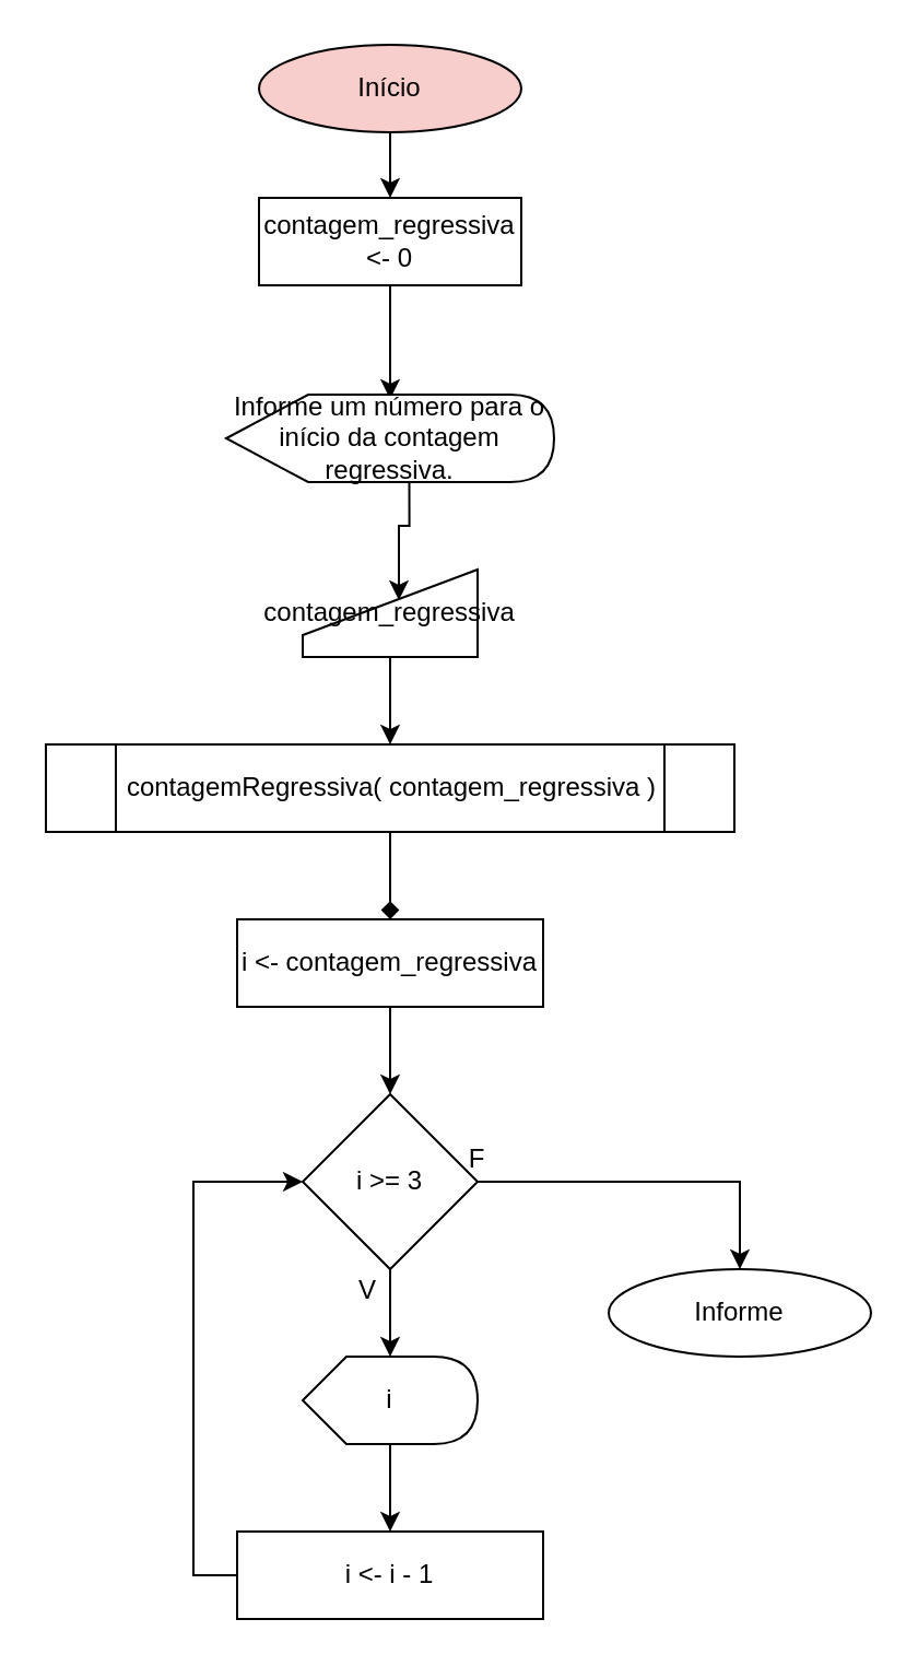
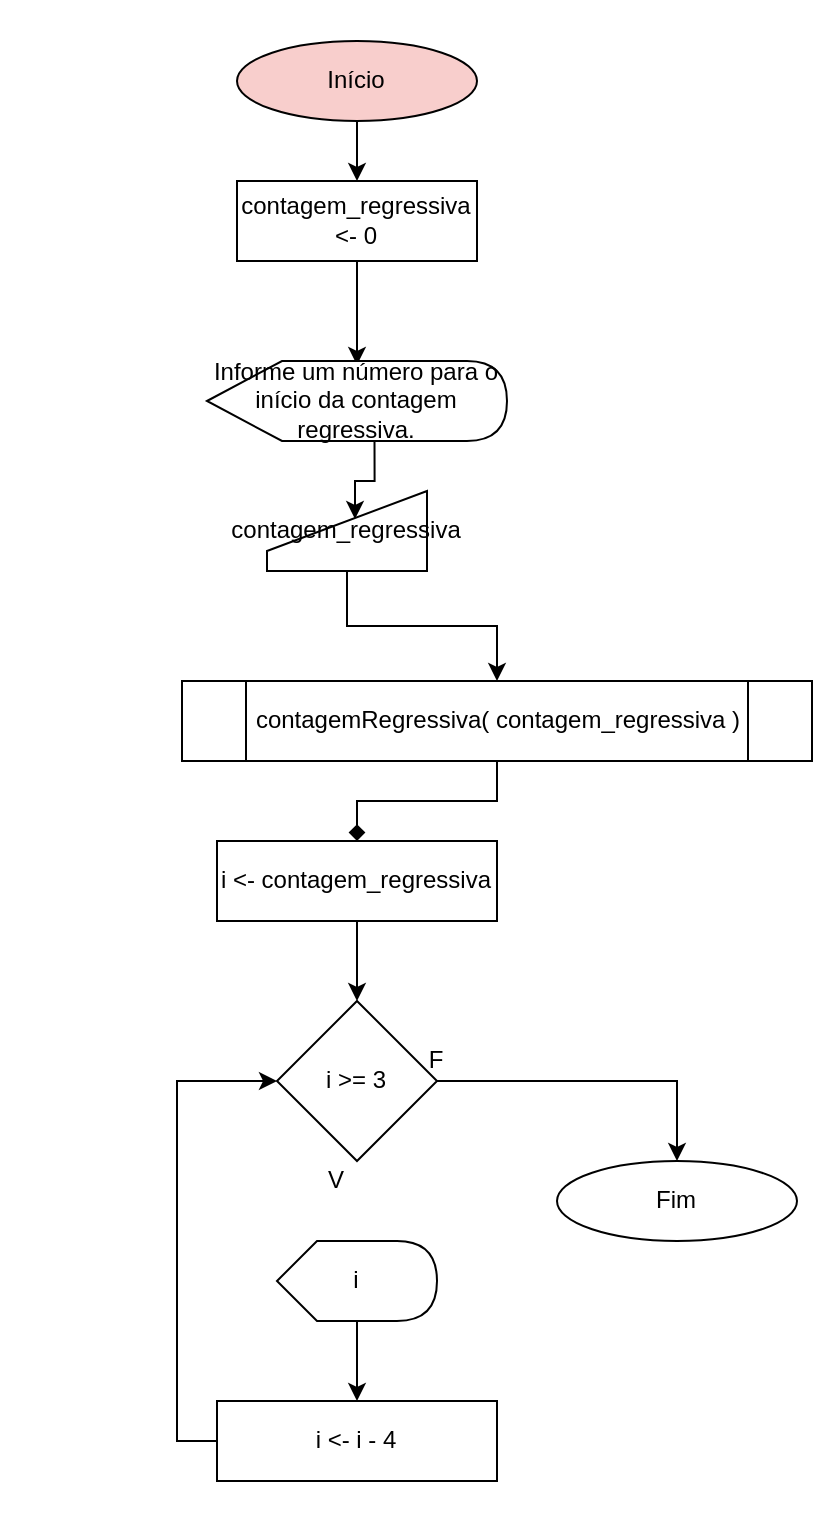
  <mxCell id="0" />
  <mxCell id="1" parent="0" />
  <mxCell id="2" style="edgeStyle=orthogonalEdgeStyle;rounded=0;orthogonalLoop=1;jettySize=auto;html=1;exitX=0.5;exitY=1;exitDx=0;exitDy=0;entryX=0.5;entryY=0;entryDx=0;entryDy=0;" parent="1" source="3" target="8" edge="1"><mxGeometry relative="1" as="geometry" /></mxCell>
  <mxCell id="3" value="Início" style="ellipse;whiteSpace=wrap;html=1;fillColor=#f8cecc;" parent="1" vertex="1"><mxGeometry x="118" y="20" width="120" height="40" as="geometry" /></mxCell>
- <mxCell id="4" value="Informe" style="ellipse;whiteSpace=wrap;html=1;" parent="1" vertex="1"><mxGeometry x="278" y="580" width="120" height="40" as="geometry" /></mxCell>
+ <mxCell id="4" value="Fim" style="ellipse;whiteSpace=wrap;html=1;" parent="1" vertex="1"><mxGeometry x="278" y="580" width="120" height="40" as="geometry" /></mxCell>
  <mxCell id="5" style="edgeStyle=orthogonalEdgeStyle;rounded=0;orthogonalLoop=1;jettySize=auto;html=1;exitX=0.5;exitY=1;exitDx=0;exitDy=0;entryX=0.5;entryY=0;entryDx=0;entryDy=0;endArrow=diamond;" parent="1" source="6" target="14" edge="1"><mxGeometry relative="1" as="geometry" /></mxCell>
- <mxCell id="6" value="contagemRegressiva( contagem_regressiva )" style="shape=process;whiteSpace=wrap;html=1;backgroundOutline=1;" parent="1" vertex="1"><mxGeometry x="20.5" y="340" width="315" height="40" as="geometry" /></mxCell>
+ <mxCell id="6" value="contagemRegressiva( contagem_regressiva )" style="shape=process;whiteSpace=wrap;html=1;backgroundOutline=1;" parent="1" vertex="1"><mxGeometry x="90.5" y="340" width="315" height="40" as="geometry" /></mxCell>
  <mxCell id="7" style="edgeStyle=orthogonalEdgeStyle;rounded=0;orthogonalLoop=1;jettySize=auto;html=1;exitX=0.5;exitY=1;exitDx=0;exitDy=0;entryX=0.5;entryY=0.05;entryDx=0;entryDy=0;entryPerimeter=0;" parent="1" source="8" target="10" edge="1"><mxGeometry relative="1" as="geometry" /></mxCell>
  <mxCell id="8" value="contagem_regressiva &amp;lt;- 0" style="rounded=0;whiteSpace=wrap;html=1;" parent="1" vertex="1"><mxGeometry x="118" y="90" width="120" height="40" as="geometry" /></mxCell>
  <mxCell id="9" style="edgeStyle=orthogonalEdgeStyle;rounded=0;orthogonalLoop=1;jettySize=auto;html=1;exitX=0;exitY=0;exitDx=83.75;exitDy=40;exitPerimeter=0;entryX=0.55;entryY=0.35;entryDx=0;entryDy=0;entryPerimeter=0;" parent="1" source="10" target="12" edge="1"><mxGeometry relative="1" as="geometry" /></mxCell>
  <mxCell id="10" value="Informe um número para o início da contagem regressiva." style="shape=display;whiteSpace=wrap;html=1;" parent="1" vertex="1"><mxGeometry x="103" y="180" width="150" height="40" as="geometry" /></mxCell>
  <mxCell id="11" style="edgeStyle=orthogonalEdgeStyle;rounded=0;orthogonalLoop=1;jettySize=auto;html=1;exitX=0.5;exitY=1;exitDx=0;exitDy=0;entryX=0.5;entryY=0;entryDx=0;entryDy=0;" parent="1" source="12" target="6" edge="1"><mxGeometry relative="1" as="geometry" /></mxCell>
- <mxCell id="12" value="contagem_regressiva" style="shape=manualInput;whiteSpace=wrap;html=1;" parent="1" vertex="1"><mxGeometry x="138" y="260" width="80" height="40" as="geometry" /></mxCell>
+ <mxCell id="12" value="contagem_regressiva" style="shape=manualInput;whiteSpace=wrap;html=1;" parent="1" vertex="1"><mxGeometry x="133" y="245" width="80" height="40" as="geometry" /></mxCell>
  <mxCell id="13" style="edgeStyle=orthogonalEdgeStyle;rounded=0;orthogonalLoop=1;jettySize=auto;html=1;exitX=0.5;exitY=1;exitDx=0;exitDy=0;entryX=0.5;entryY=0;entryDx=0;entryDy=0;" parent="1" source="14" target="17" edge="1"><mxGeometry relative="1" as="geometry" /></mxCell>
  <mxCell id="14" value="i &amp;lt;- contagem_regressiva" style="rounded=0;whiteSpace=wrap;html=1;" parent="1" vertex="1"><mxGeometry x="108" y="420" width="140" height="40" as="geometry" /></mxCell>
- <mxCell id="15" style="edgeStyle=orthogonalEdgeStyle;rounded=0;orthogonalLoop=1;jettySize=auto;html=1;exitX=0.5;exitY=1;exitDx=0;exitDy=0;entryX=0;entryY=0;entryDx=40;entryDy=0;entryPerimeter=0;" parent="1" source="17" target="19" edge="1"><mxGeometry relative="1" as="geometry" /></mxCell>
  <mxCell id="16" style="edgeStyle=orthogonalEdgeStyle;rounded=0;orthogonalLoop=1;jettySize=auto;html=1;exitX=1;exitY=0.5;exitDx=0;exitDy=0;entryX=0.5;entryY=0;entryDx=0;entryDy=0;" parent="1" source="17" target="4" edge="1"><mxGeometry relative="1" as="geometry" /></mxCell>
  <mxCell id="17" value="i &amp;gt;= 3" style="rhombus;whiteSpace=wrap;html=1;" parent="1" vertex="1"><mxGeometry x="138" y="500" width="80" height="80" as="geometry" /></mxCell>
  <mxCell id="18" style="edgeStyle=orthogonalEdgeStyle;rounded=0;orthogonalLoop=1;jettySize=auto;html=1;exitX=0;exitY=0;exitDx=40;exitDy=40;exitPerimeter=0;entryX=0.5;entryY=0;entryDx=0;entryDy=0;" parent="1" source="19" target="21" edge="1"><mxGeometry relative="1" as="geometry" /></mxCell>
  <mxCell id="19" value="i" style="shape=display;whiteSpace=wrap;html=1;" parent="1" vertex="1"><mxGeometry x="138" y="620" width="80" height="40" as="geometry" /></mxCell>
  <mxCell id="20" style="edgeStyle=orthogonalEdgeStyle;rounded=0;orthogonalLoop=1;jettySize=auto;html=1;exitX=0;exitY=0.5;exitDx=0;exitDy=0;entryX=0;entryY=0.5;entryDx=0;entryDy=0;" parent="1" source="21" target="17" edge="1"><mxGeometry relative="1" as="geometry" /></mxCell>
- <mxCell id="21" value="i &amp;lt;- i - 1" style="rounded=0;whiteSpace=wrap;html=1;" parent="1" vertex="1"><mxGeometry x="108" y="700" width="140" height="40" as="geometry" /></mxCell>
+ <mxCell id="21" value="i &amp;lt;- i - 4" style="rounded=0;whiteSpace=wrap;html=1;" parent="1" vertex="1"><mxGeometry x="108" y="700" width="140" height="40" as="geometry" /></mxCell>
  <mxCell id="22" value="V" style="text;html=1;strokeColor=none;fillColor=none;align=center;verticalAlign=middle;whiteSpace=wrap;rounded=0;" parent="1" vertex="1"><mxGeometry x="148" y="580" width="40" height="20" as="geometry" /></mxCell>
  <mxCell id="23" value="F" style="text;html=1;strokeColor=none;fillColor=none;align=center;verticalAlign=middle;whiteSpace=wrap;rounded=0;" parent="1" vertex="1"><mxGeometry x="198" y="520" width="40" height="20" as="geometry" /></mxCell>
